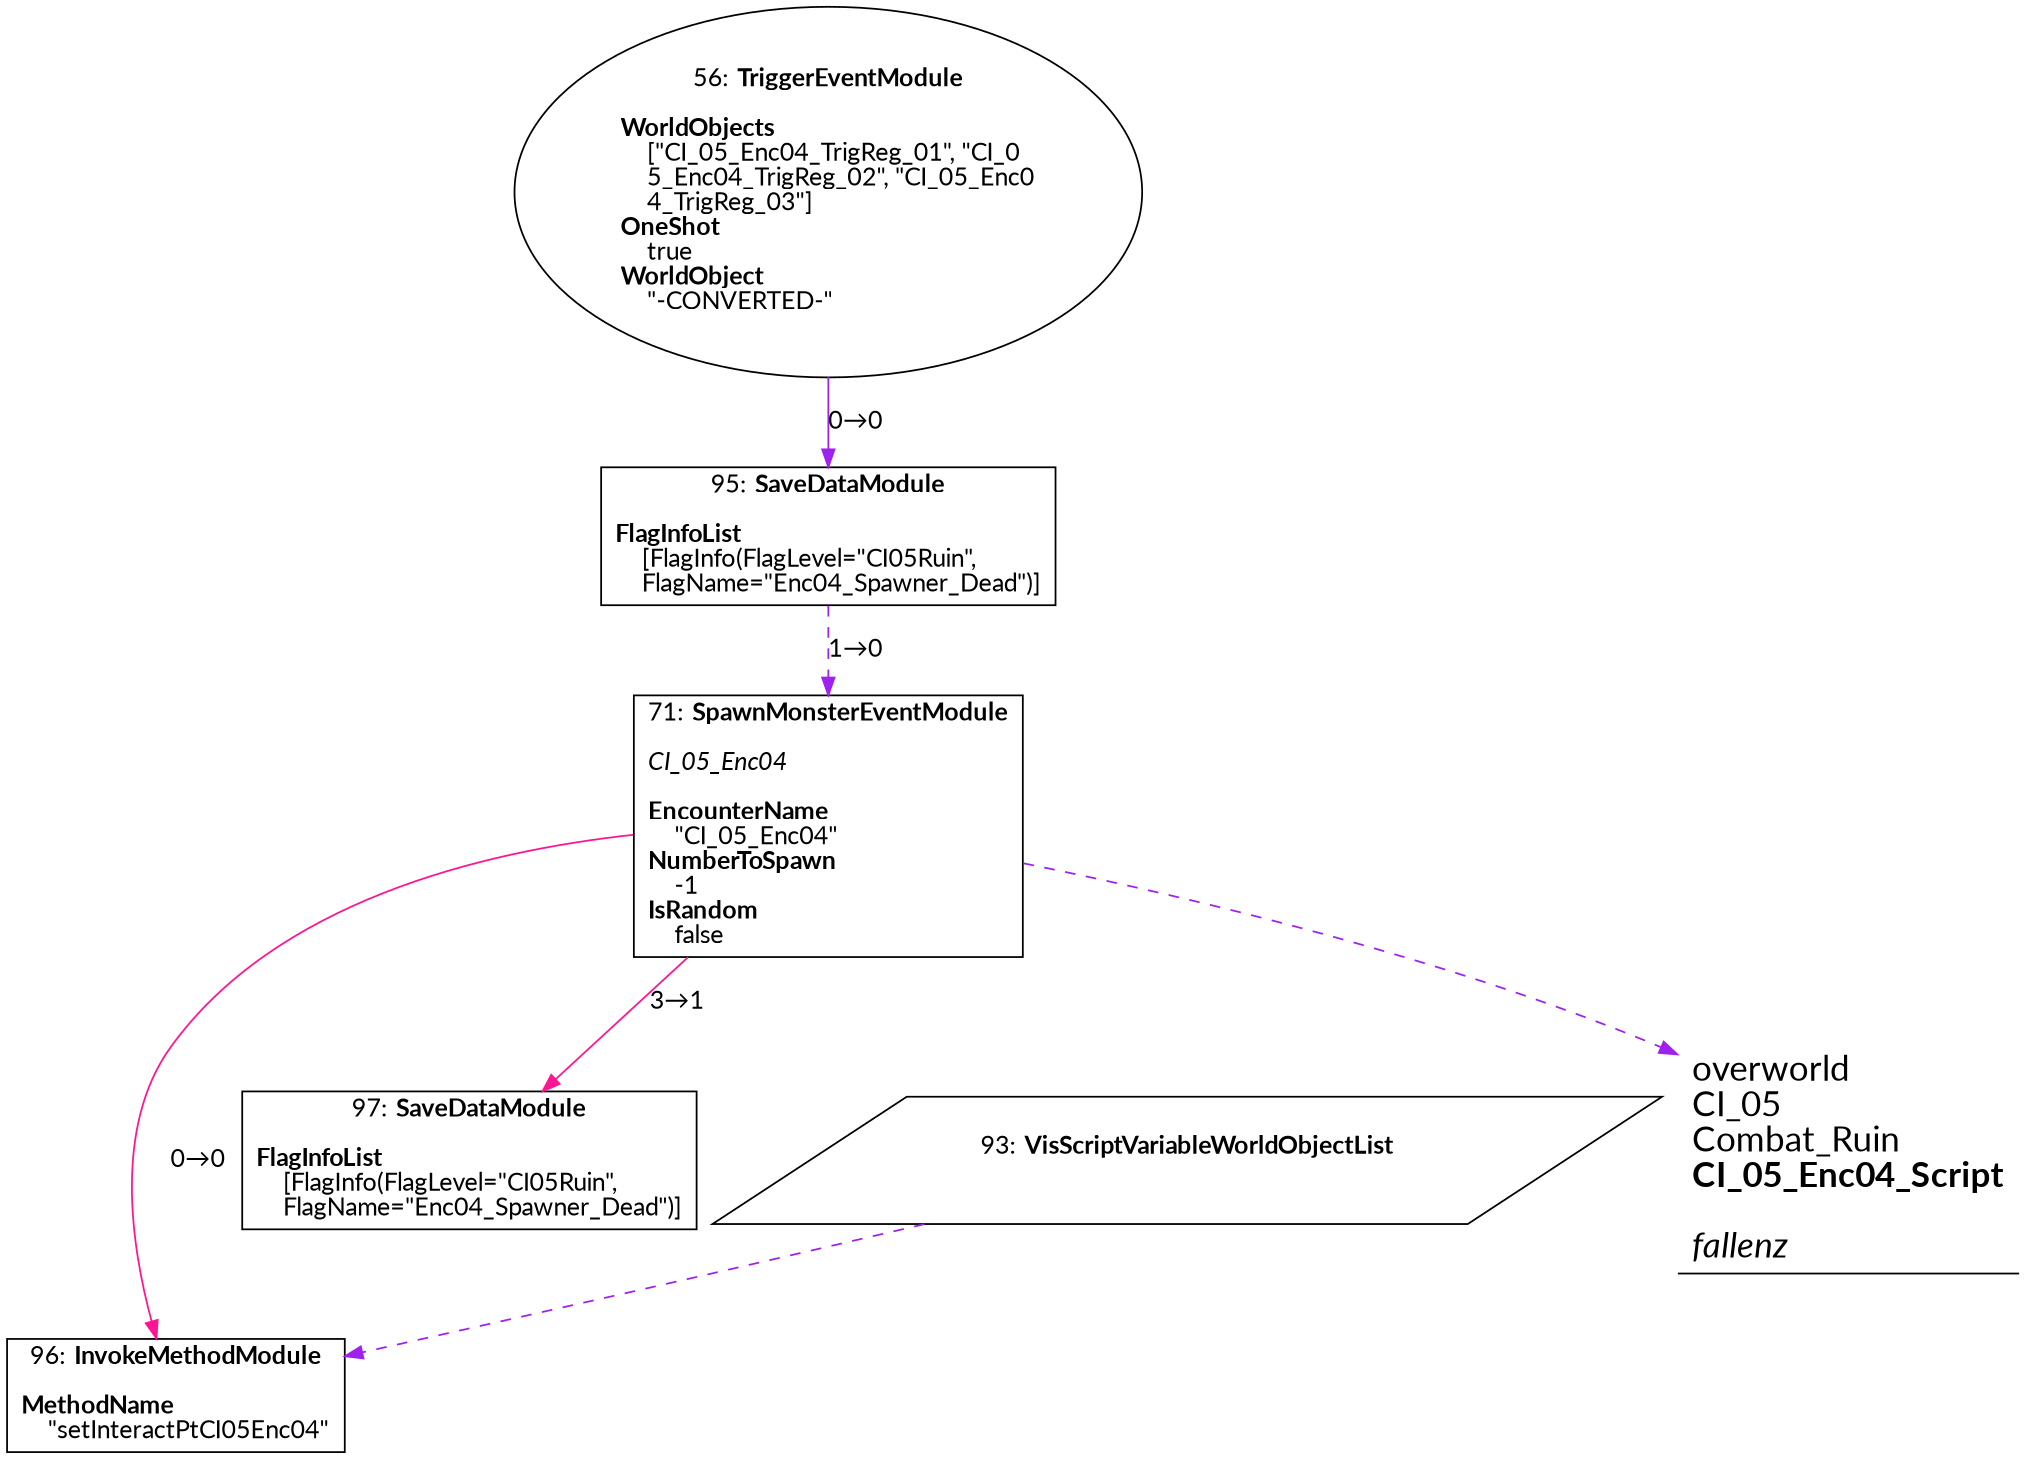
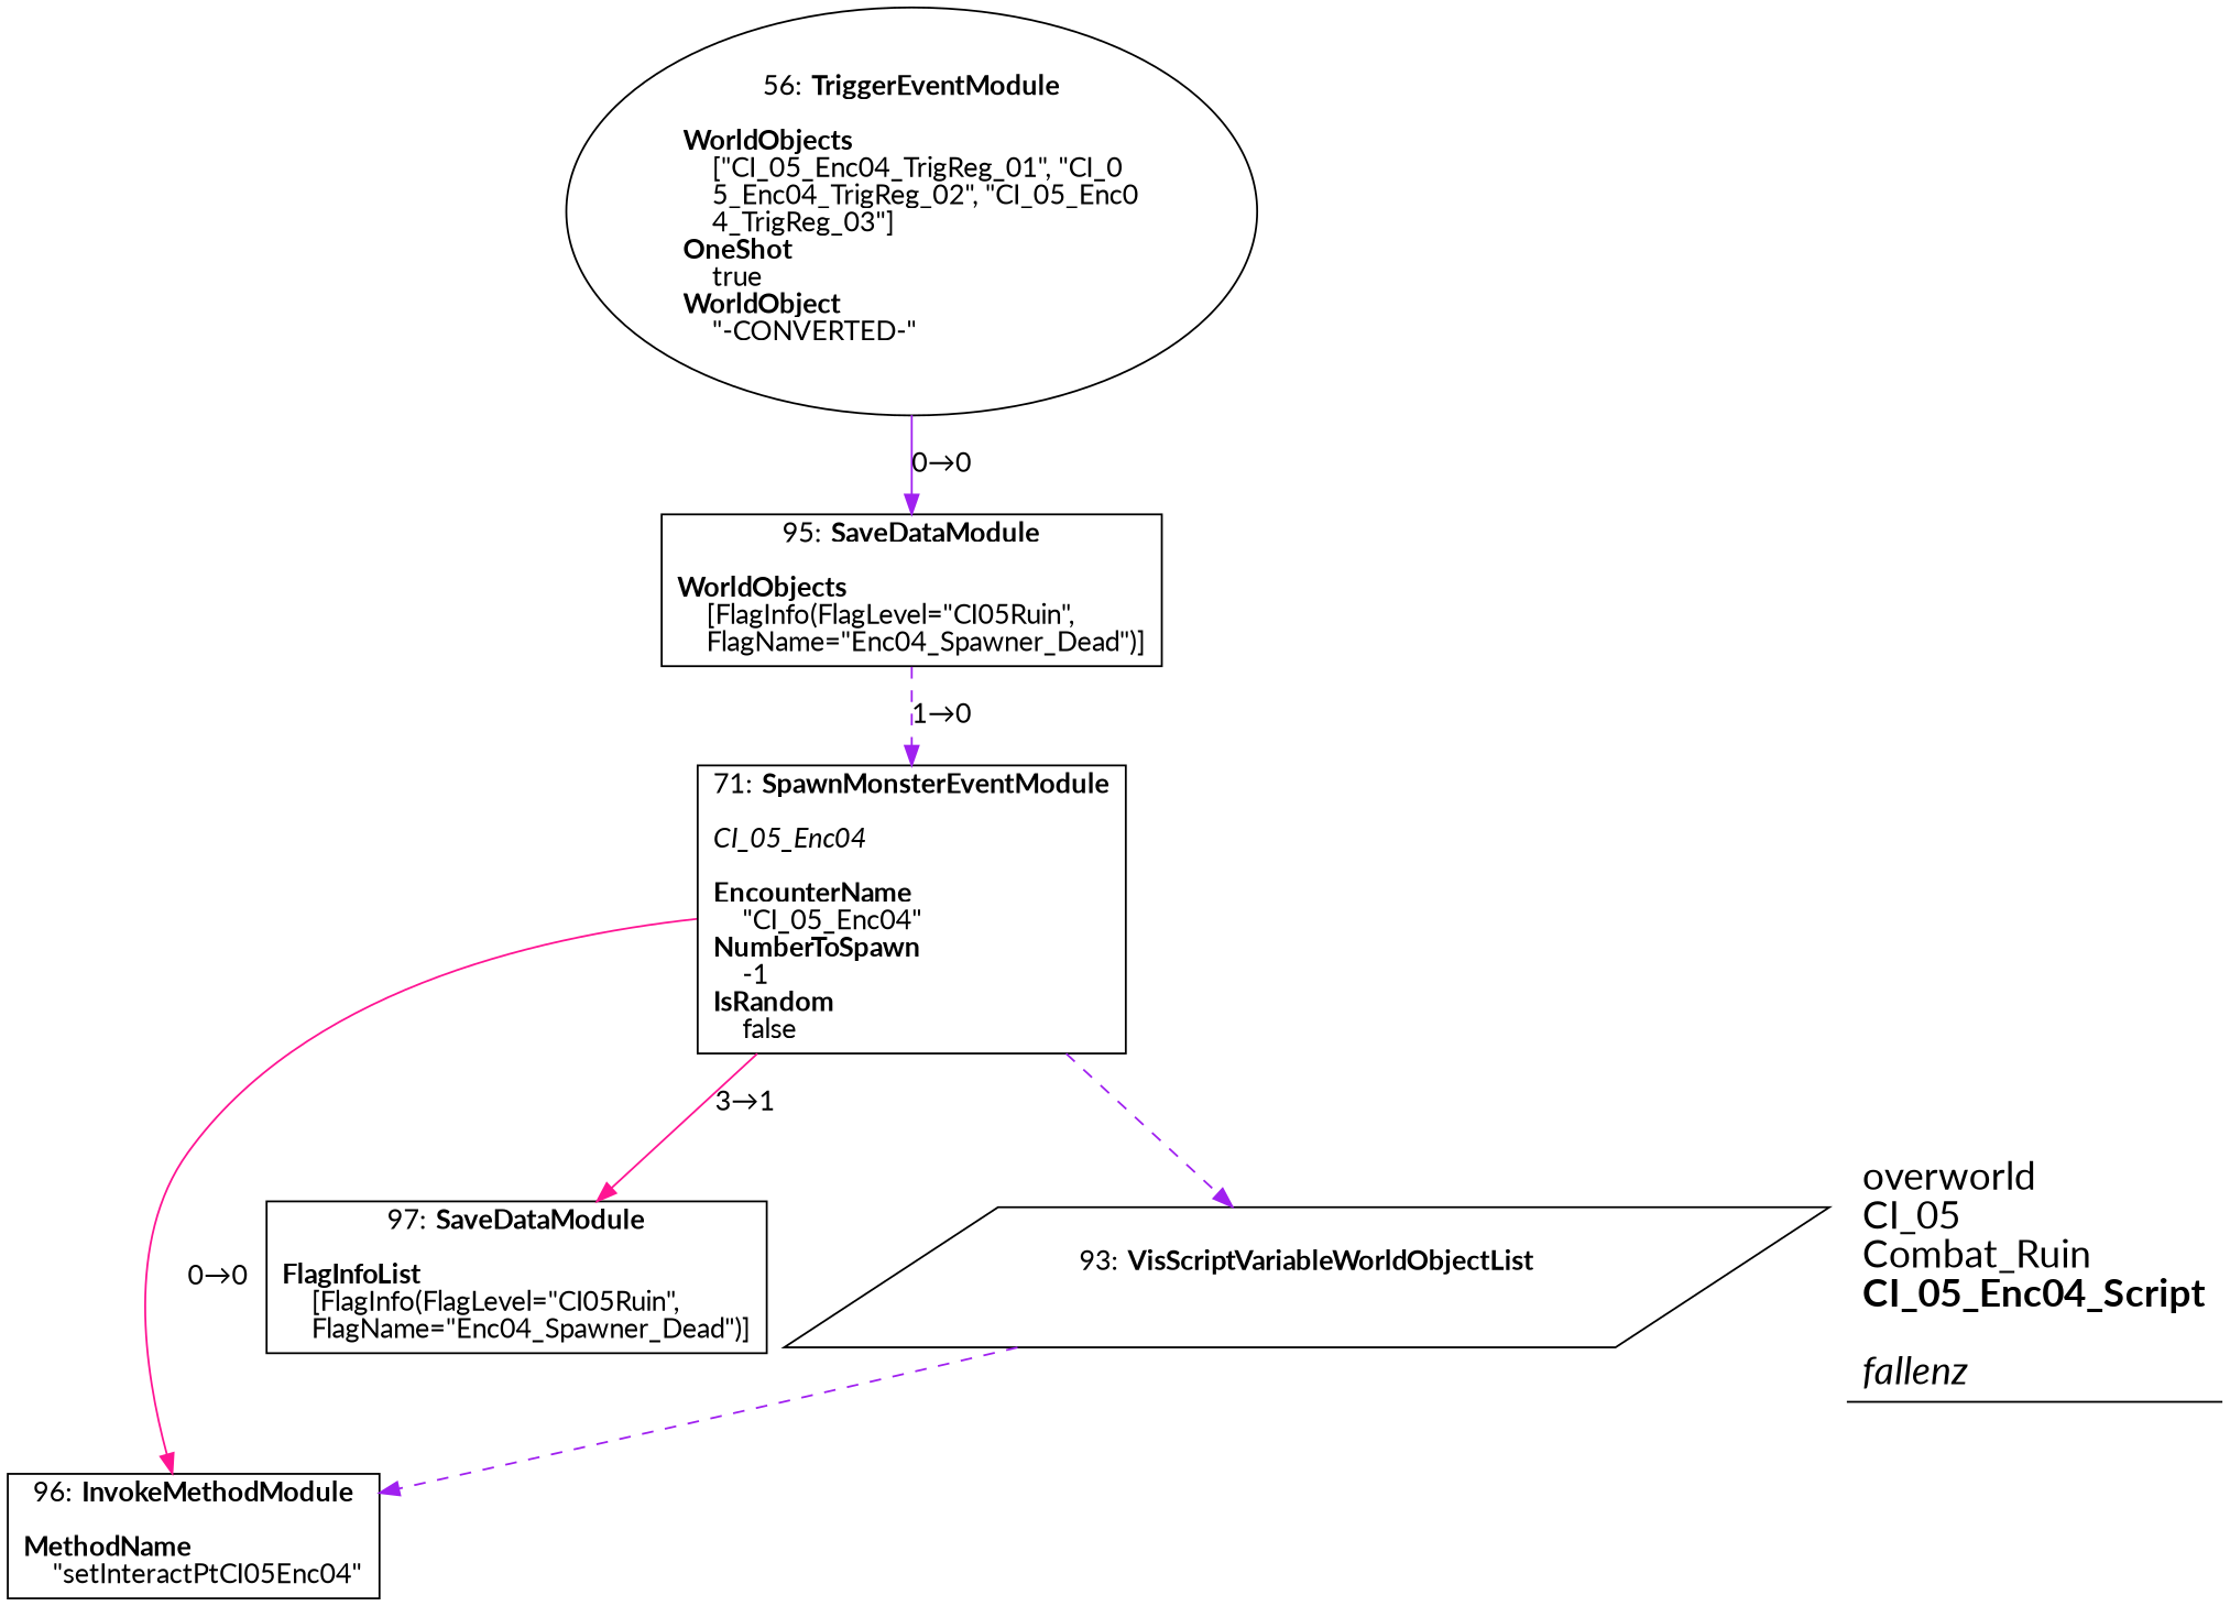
  digraph {
    fontname=Lato
    splines=spline
    node [fontname=Lato shape=box]
    edge [color=purple fontname=Lato]
    n1 [label=<56: <b>TriggerEventModule</b><br/><br/><b>WorldObjects</b><br align="left"/>    [&quot;CI_05_Enc04_TrigReg_01&quot;, &quot;CI_0<br align="left"/>    5_Enc04_TrigReg_02&quot;, &quot;CI_05_Enc0<br align="left"/>    4_TrigReg_03&quot;]<br align="left"/><b>OneShot</b><br align="left"/>    true<br align="left"/><b>WorldObject</b><br align="left"/>    &quot;-CONVERTED-&quot;<br align="left"/>> shape=oval]
-   n2 [label=<95: <b>SaveDataModule</b><br/><br/><b>FlagInfoList</b><br align="left"/>    [FlagInfo(FlagLevel=&quot;CI05Ruin&quot;, <br align="left"/>    FlagName=&quot;Enc04_Spawner_Dead&quot;)]<br align="left"/>>]
+   n2 [label=<95: <b>SaveDataModule</b><br/><br/><b>WorldObjects</b><br align="left"/>    [FlagInfo(FlagLevel=&quot;CI05Ruin&quot;, <br align="left"/>    FlagName=&quot;Enc04_Spawner_Dead&quot;)]<br align="left"/>>]
    n3 [label=<71: <b>SpawnMonsterEventModule</b><br/><br/><i>CI_05_Enc04<br align="left"/></i><br align="left"/><b>EncounterName</b><br align="left"/>    &quot;CI_05_Enc04&quot;<br align="left"/><b>NumberToSpawn</b><br align="left"/>    -1<br align="left"/><b>IsRandom</b><br align="left"/>    false<br align="left"/>>]
    n4 [label=<96: <b>InvokeMethodModule</b><br/><br/><b>MethodName</b><br align="left"/>    &quot;setInteractPtCI05Enc04&quot;<br align="left"/>>]
    n5 [label=<97: <b>SaveDataModule</b><br/><br/><b>FlagInfoList</b><br align="left"/>    [FlagInfo(FlagLevel=&quot;CI05Ruin&quot;, <br align="left"/>    FlagName=&quot;Enc04_Spawner_Dead&quot;)]<br align="left"/>>]
    n6 [label=<93: <b>VisScriptVariableWorldObjectList</b><br/><br/>> shape=parallelogram]
    n7 [label=<<font point-size="20">overworld<br align="left"/>CI_05<br align="left"/>Combat_Ruin<br align="left"/><b>CI_05_Enc04_Script</b><br align="left"/><br/><i>fallenz</i><br align="left"/></font>> shape=underline]
    n1 -> n2 [label="0→0"]
    n2 -> n3 [label="1→0" style=dashed]
    n3 -> n4 [color=deeppink label="0→0"]
    n3 -> n5 [color=deeppink label="3→1"]
-   n3 -> n7 [style=dashed]
+   n3 -> n6 [style=dashed]
    n6 -> n4 [style=dashed]
  }
